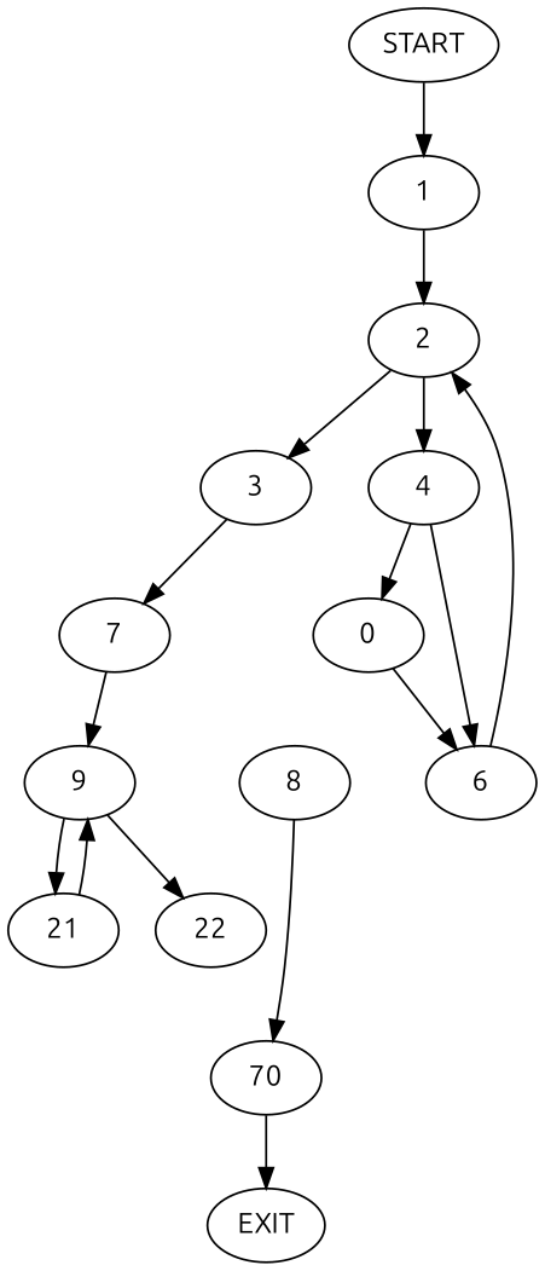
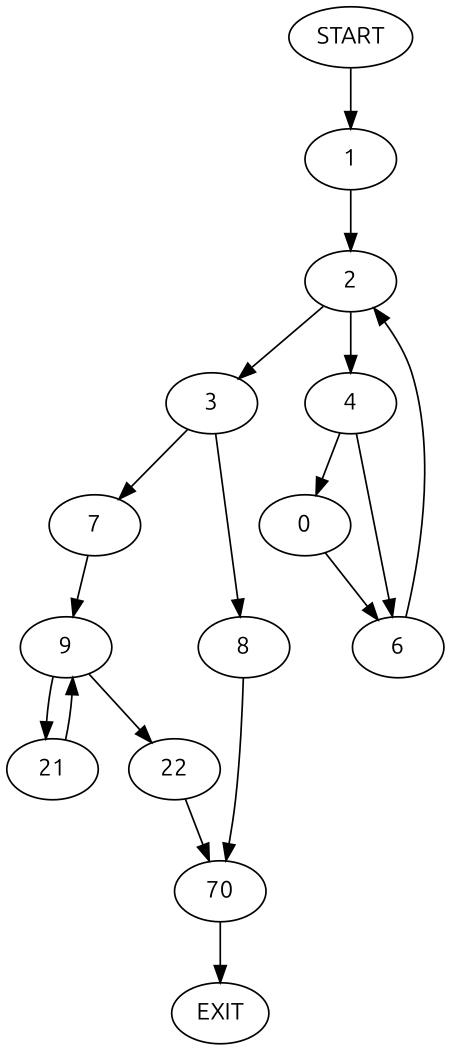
  digraph {
    fontname=Ubuntu
    node [fontname=Ubuntu]
    edge [fontname=Ubuntu]
    n1 [label=START]
    1
    2
    n4 [label=EXIT]
    3
    4
    7
    8
    n9 [label=0]
    6
    9
    n12 [label=70]
    n13 [label=21]
    n14 [label=22]
    n1 -> 1
    1 -> 2
    2 -> 3
    2 -> 4
    3 -> 7
+   3 -> 8
    4 -> n9
    4 -> 6
    7 -> 9
    8 -> n12
    n9 -> 6
    6 -> 2
    9 -> n13
    9 -> n14
    n12 -> n4
    n13 -> 9
+   n14 -> n12
  }
